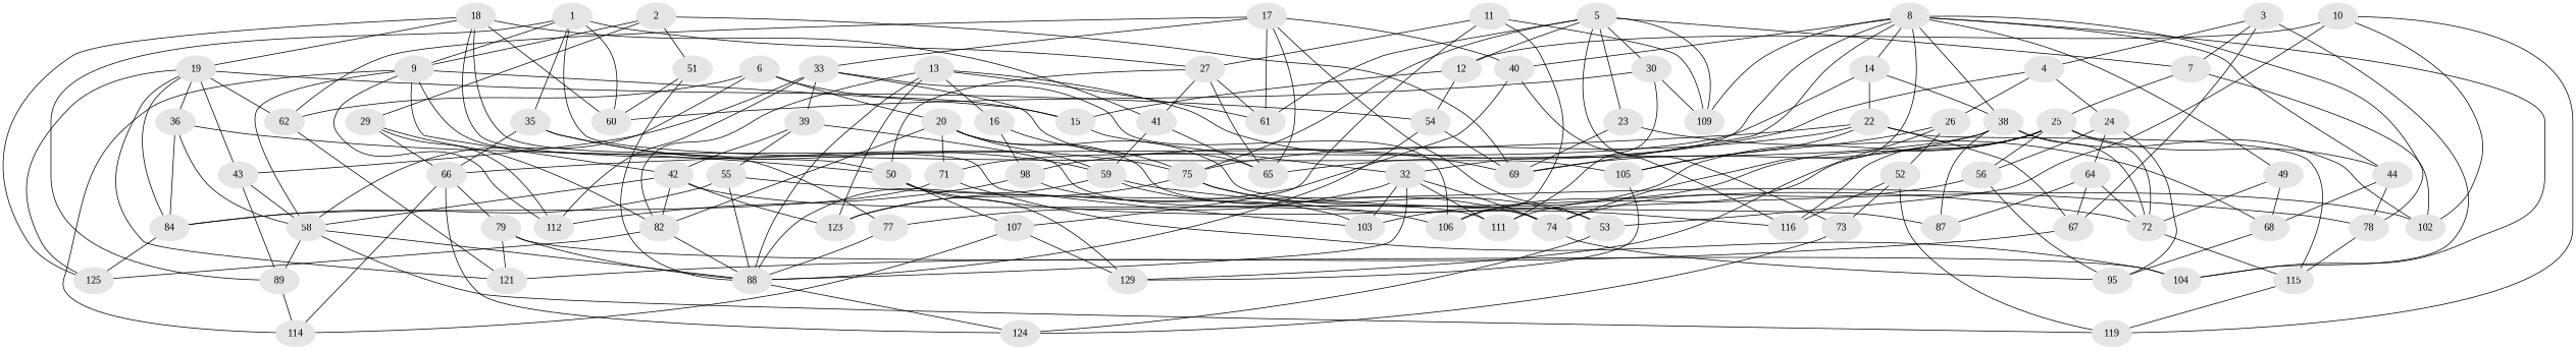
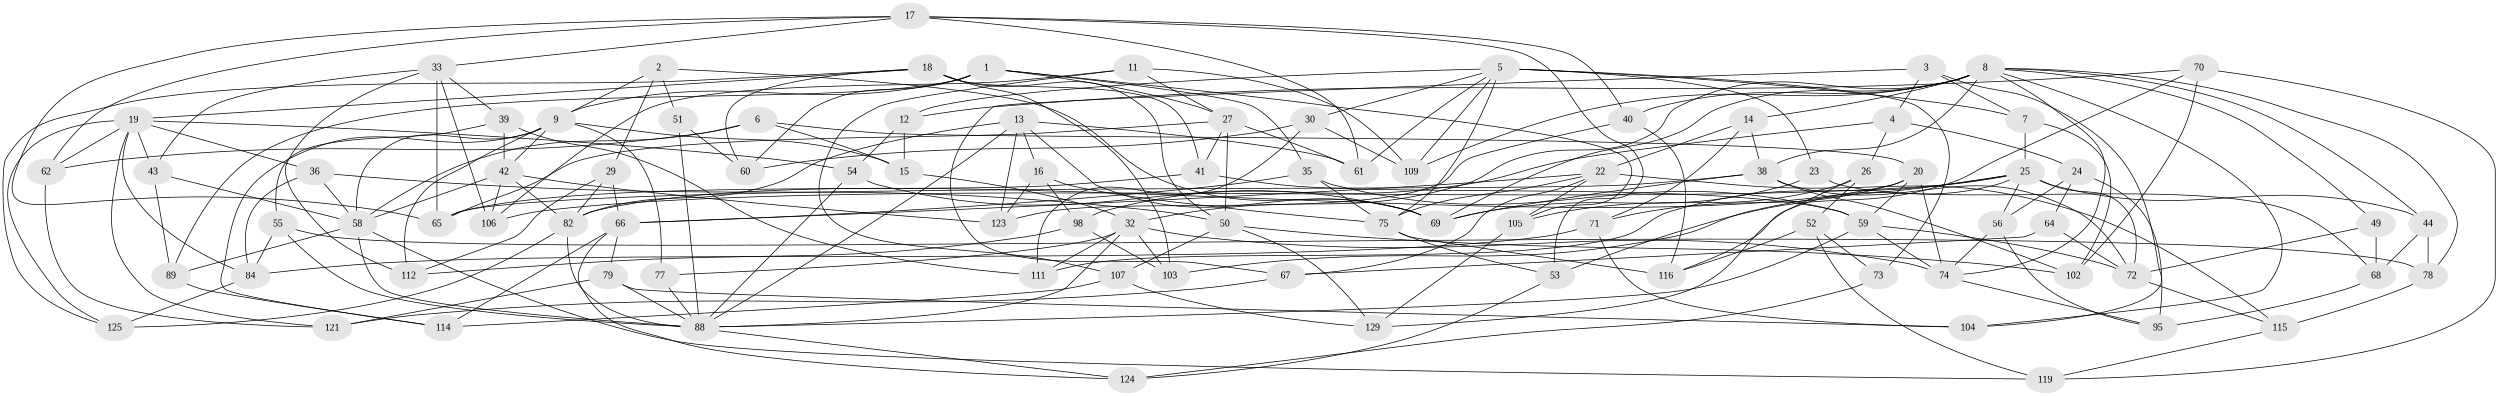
  graph {
    fontname="Liberation Serif"
    node [color=gray90 fontname="Liberation Serif" style=filled]
    edge [fontname="Liberation Serif"]
    1 [super="+37"]
    9 [super="+34+93"]
    27 [super="+47"]
    35
    60
    89
    105
    15
    58 [super="+120+81"]
    42 [super="+57"]
    77
    112
    114
    61
    65 [super="+75"]
    41
    50 [super="+83"]
    n18 [label=75 super="+80"]
    59 [super="+70"]
    66 [super="+110"]
    129
    2
    29
    51
    69 [super="+76"]
    82 [super="+101"]
    88 [super="+90"]
    3
    4
    7
    67
    104
    24
    26
    98
    25 [super="+46"]
    102
    121
    56
    64
    95
    52
    103
    5 [super="+48+21"]
    12
    23
    30
    73
    109
    54
    68
    111
    53
    116
    124
    6
    20 [super="+91"]
    62
    32 [super="+108"]
    74 [super="+117"]
    71
-   87
    119
    44
    106
    72 [super="+127"]
    8 [super="+85"]
    14
    38 [super="+122+94"]
    40
    49
    78
    22 [super="+31"]
    123
    115
-   10
+   10 [label=70]
    11
    107
    13 [super="+130"]
    16
    125
    84 [super="+100"]
    17 [super="+96"]
    33 [super="+86"]
    43
    39
    18 [super="+118"]
    19 [super="+28+63"]
    36
    79
    55
    1 -- 9
    1 -- 27
    1 -- 35
    1 -- 60
    1 -- 89
    1 -- 105
    9 -- 15
    9 -- 58
    9 -- 42
    9 -- 77
    9 -- 112
    9 -- 114
    27 -- 61
    27 -- 65
    27 -- 41
    27 -- 50
    35 -- n18
    35 -- 59
    35 -- 66
    89 -- 114
    105 -- 129
    15 -- 32
    58 -- 89
    58 -- 88
    58 -- 119
    42 -- 58
    42 -- 82
    42 -- 106
    42 -- 123
    77 -- 88
    41 -- 65
    41 -- 59
    50 -- 129
    50 -- 102
    50 -- 107
    n18 -- 53
    n18 -- 116
    59 -- 88
    59 -- 74
    59 -- 72
    66 -- 114
    66 -- 124
    66 -- 79
    2 -- 9
    2 -- 29
    2 -- 51
    2 -- 69
    29 -- 112
    29 -- 66
    29 -- 82
    51 -- 60
    51 -- 88 [weight=2]
    82 -- 88
    82 -- 125
    88 -- 124
    3 -- 4
    3 -- 7
    3 -- 67
    3 -- 104
    4 -- 24
    4 -- 26
    4 -- 98
    7 -- 25
    7 -- 102
    67 -- 121
    24 -- 56
    24 -- 64
    24 -- 95
    26 -- 105
    26 -- 129
    26 -- 52
    98 -- 112
    98 -- 103
    25 -- 56
    25 -- 103
    25 -- 111
    25 -- 116
    25 -- 44
    25 -- 106
    25 -- 72
    56 -- 95
    56 -- 74
    64 -- 67
-   64 -- 87
    64 -- 72
    52 -- 73
    52 -- 116
    52 -- 119
    5 -- 61
    5 -- n18
    5 -- 7
    5 -- 12
    5 -- 23
    5 -- 30
    5 -- 73
    5 -- 109
    12 -- 15
    12 -- 54
    23 -- 69
    23 -- 68
    30 -- 60
    30 -- 109
    30 -- 111
    73 -- 124
    54 -- 69
    54 -- 88
    68 -- 95
    53 -- 124
    6 -- 15
    6 -- 58
    6 -- 20
    6 -- 62
    20 -- 59
    20 -- 82
    20 -- 74
    20 -- 71
-   20 -- 87
    62 -- 121
    32 -- 77
    32 -- 88
    32 -- 103
    32 -- 111
    32 -- 74
    74 -- 95
    71 -- 104
    71 -- 84
    44 -- 68
    44 -- 78
    72 -- 115
    8 -- 69
    8 -- 104
    8 -- 109
    8 -- 32
    8 -- 74
    8 -- 44
    8 -- 14
    8 -- 38
    8 -- 40
    8 -- 49
    8 -- 78
    14 -- 71
    14 -- 38
    14 -- 22
    38 -- 65
    38 -- 69
    38 -- 102
-   38 -- 87 [weight=2]
    38 -- 72
    40 -- 116
    40 -- 123
    49 -- 68
    49 -- 72
    78 -- 115
    22 -- 105
    22 -- n18
    22 -- 66
    22 -- 67
    22 -- 115
    115 -- 119
    10 -- 102
    10 -- 12
    10 -- 53
    10 -- 119
    11 -- 27
    11 -- 109
    11 -- 106
    11 -- 107
    107 -- 114
    107 -- 129
    13 -- 61
    13 -- 69
    13 -- 82
    13 -- 88
    13 -- 123
    13 -- 16
    16 -- n18
    16 -- 98
-   n18 -- 123
+   16 -- 123
    84 -- 125
    17 -- 61
    17 -- 65
    17 -- 53
    17 -- 62
    17 -- 40
    17 -- 33
    33 -- 112
    33 -- 65
    33 -- 106
    33 -- 43
    33 -- 39
    43 -- 89
    43 -- 58
    39 -- 42
    39 -- 111
    39 -- 55
    18 -- 60
    18 -- 41
    18 -- 50
    18 -- 103
    18 -- 125
    18 -- 19
    19 -- 121
    19 -- 54
    19 -- 62
    19 -- 125
    19 -- 84
    19 -- 43
    19 -- 36
    36 -- 58
    36 -- 50
    36 -- 84
    79 -- 88
    79 -- 104
    79 -- 121
    55 -- 88
    55 -- 78
    55 -- 84
  }
